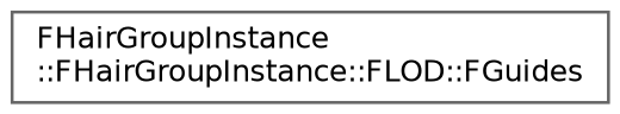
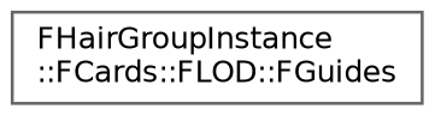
  digraph {
    rankdir=LR
-   n1 [color=grey40 fillcolor=white fontname=Helvetica fontsize=10 height=0.2 label="FHairGroupInstance\l::FHairGroupInstance::FLOD::FGuides" shape=box style=filled width=0.4]
+   n1 [color=grey40 fillcolor=white fontname=Helvetica fontsize=10 height=0.2 label="FHairGroupInstance\l::FCards::FLOD::FGuides" shape=box style=filled width=0.4]
  }
